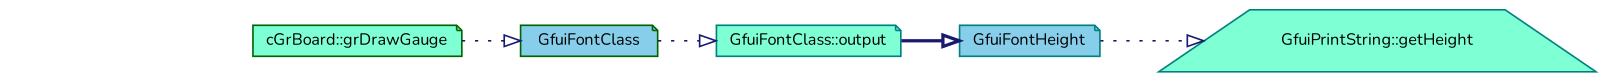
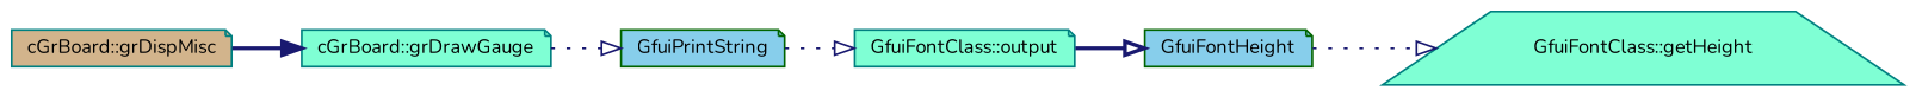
  digraph {
    fontname=Nunito
    rankdir=LR
    node [color=teal fillcolor=aquamarine fontname=Nunito fontsize=10 shape=note style=filled]
    edge [arrowhead=onormal color=midnightblue fontname=Nunito fontsize=10 labelfontname=Helvetica labelfontsize=10 style=dotted]
-   n2 [color=darkgreen height=0.2 label="cGrBoard::grDrawGauge" width=0.4]
-   n3 [color=darkgreen fillcolor=skyblue height=0.2 label=GfuiFontClass width=0.4]
+   n1 [fillcolor=tan fontcolor=black height=0.2 label="cGrBoard::grDispMisc" width=0.4]
+   n2 [height=0.2 label="cGrBoard::grDrawGauge" width=0.4]
+   n3 [color=darkgreen fillcolor=skyblue height=0.2 label=GfuiPrintString width=0.4]
    n4 [height=0.2 label="GfuiFontClass::output" width=0.4]
-   n5 [fillcolor=skyblue height=0.2 label=GfuiFontHeight width=0.4]
-   n6 [height=0.2 label="GfuiPrintString::getHeight" shape=trapezium width=0.4]
+   n5 [color=darkgreen fillcolor=skyblue height=0.2 label=GfuiFontHeight width=0.4]
+   n6 [height=0.2 label="GfuiFontClass::getHeight" shape=trapezium width=0.4]
+   n1 -> n2 [arrowhead=normal style=bold]
    n2 -> n3
    n3 -> n4
    n4 -> n5 [style=bold]
    n5 -> n6
  }
